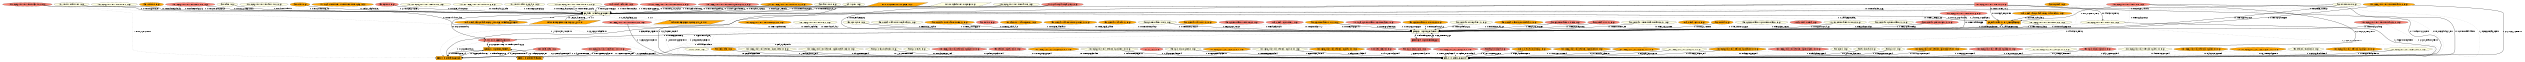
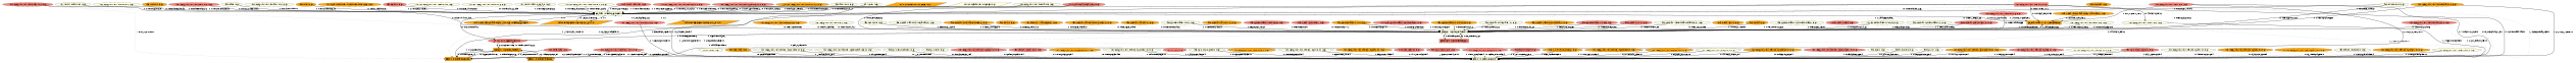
  digraph {
    fontname="DejaVu Sans Mono"
    node [fillcolor=lightyellow fontname="DejaVu Sans Mono" shape=ellipse style=filled]
    edge [fontname="DejaVu Sans Mono" style=dotted]
    n1 [fillcolor=orange label="/home/pxf109/reptracker_exp_data/4.zip?dl=0 [0.9839024641705271]"]
    n2 [label="15349wget [0.9839024667826131]" shape=box]
    n3 [fillcolor=orange label="129.22.31.135:57080->162.125.6.6:443 [1.0]" shape=parallelogram]
    n4 [fillcolor=orange label="129.22.31.135:51652->162.125.6.1:443 [1.0]" shape=parallelogram]
    n5 [fillcolor=orange label="15348shell_wget.sh [0.747600159926005]" shape=box]
    n6 [fillcolor=salmon label="/dev/pts/10 [0.6562819416011171]"]
    n7 [label="15335bash [0.5113042879038707]" shape=box]
    n8 [fillcolor=orange label="15315bash [0.5113128498138394]" shape=box]
    n9 [fillcolor=orange label="/etc/localtime [0.5]"]
    n10 [label="15334su [0.5113024514562117]" shape=box]
    n11 [label="/usr/lib/ssl/openssl.cnf [0.5]"]
    n12 [label="/lib/x86_64-linux-gnu/libuuid.so.1 [0.5]"]
    n13 [fillcolor=orange label="/etc/host.conf [0.5]"]
    n14 [label="/lib/x86_64-linux-gnu/libpcre.so.3 [0.5]"]
    n15 [fillcolor=orange label="15332ls [0.5113097364561158]" shape=box]
    n16 [fillcolor=salmon label="/lib/x86_64-linux-gnu/libnss_dns.so.2 [0.5]"]
    n17 [label="/etc/wgetrc [0.5]"]
    n18 [label="/lib/x86_64-linux-gnu/libresolv.so.2 [0.5]"]
    n19 [fillcolor=orange label="/etc/hosts [0.5]"]
    n20 [fillcolor=orange label="/usr/share/publicsuffix/public_suffix_list.dafsa [0.5]"]
    n21 [fillcolor=salmon label="/usr/share/locale/locale.alias [0.5]"]
    n22 [fillcolor=salmon label="15338locale [0.5001108083814557]" shape=box]
    n23 [fillcolor=salmon label="/etc/gai.conf [0.5]"]
    n24 [label="/usr/lib/x86_64-linux-gnu/libidn2.so.0 [0.5]"]
    n25 [label="/usr/lib/x86_64-linux-gnu/libpsl.so.5 [0.5]"]
    n26 [fillcolor=salmon label="/lib/x86_64-linux-gnu/libpthread.so.0 [0.5]"]
    n27 [fillcolor=salmon label="/lib/x86_64-linux-gnu/libc.so.6 [0.5]" shape=box]
    n28 [fillcolor=orange label="15333rm [0.5001108797696636]" shape=box]
    n29 [label="/lib/x86_64-linux-gnu/libnsl.so.1 [0.5]"]
    n30 [label="/usr/lib/ssl/certs/244b5494.0 [0.5]"]
    n31 [label="/etc/nsswitch.conf [0.5]"]
    n32 [fillcolor=orange label="/lib/x86_64-linux-gnu/libnss_files.so.2 [0.5]"]
    n33 [label="/usr/lib/x86_64-linux-gnu/libcrypto.so.1.1 [0.5]"]
    n34 [fillcolor=salmon label="/home/pxf109/.wget-hsts [0.5]"]
    n35 [fillcolor=salmon label="/usr/lib/x86_64-linux-gnu/libunistring.so.2 [0.5]"]
    n36 [fillcolor=salmon label="/lib/x86_64-linux-gnu/libnss_mdns4_minimal.so.2 [0.5]"]
    n37 [fillcolor=orange label="/usr/lib/x86_64-linux-gnu/libssl.so.1.1 [0.5]"]
    n38 [label="/etc/resolv.conf [0.5]"]
    n39 [fillcolor=salmon label="/lib/x86_64-linux-gnu/libdl.so.2 [0.5]"]
    n40 [label="/dev/urandom [0.5]"]
    n41 [fillcolor=orange label="127.0.0.1:60230->127.0.0.53:53 [0.5]" shape=parallelogram]
    n42 [label="127.0.0.1:59290->127.0.0.53:53 [0.5]" shape=parallelogram]
    n43 [fillcolor=orange label="/home/pxf109/reptracker_exp_data/shell_wget.sh [0.5]"]
    n44 [fillcolor=salmon label="/lib/x86_64-linux-gnu/libtinfo.so.5 [0.5]"]
    n45 [label="/etc/bash.bashrc [0.5]"]
    n46 [label="/etc/profile.d/Z99-cloud-locale-test.sh [0.5]"]
    n47 [fillcolor=orange label="/etc/profile.d/input-method-config.sh [0.5]"]
-   n48 [fillcolor=salmon label="/etc/inputrc [0.5]"]
+   n48 [fillcolor=orange label="/etc/inputrc [0.5]"]
    n49 [fillcolor=orange label="/lib/terminfo/x/xterm-256color [0.5]"]
    n50 [fillcolor=orange label="/etc/profile.d/Z99-cloudinit-warnings.sh [0.5]"]
    n51 [fillcolor=orange label="/etc/profile.d/vte-2.91.sh [0.5]"]
    n52 [label="/etc/bash_completion.d/grub [0.5]"]
    n53 [fillcolor=orange label="/etc/profile.d/Z97-byobu.sh [0.5]"]
    n54 [fillcolor=salmon label="/etc/bash_completion.d/git-prompt [0.5]"]
    n55 [fillcolor=salmon label="/home/pxf109/.bash_history [0.5]"]
    n56 [fillcolor=salmon label="/lib/x86_64-linux-gnu/libnss_systemd.so.2 [0.5]"]
    n57 [fillcolor=orange label="/etc/bash_completion.d/dkms [0.5]"]
    n58 [label="/lib/x86_64-linux-gnu/libnss_nis.so.2 [0.5]"]
    n59 [fillcolor=salmon label="/usr/share/bash-completion/bash_completion [0.5]"]
    n60 [fillcolor=salmon label="/lib/x86_64-linux-gnu/libnss_sss.so.2 [0.5]"]
    n61 [fillcolor=orange label="/etc/bash_completion.d/cloud-init [0.5]"]
    n62 [label="/etc/profile.d/01-locale-fix.sh [0.5]"]
    n63 [fillcolor=orange label="/etc/profile.d/cedilla-portuguese.sh [0.5]"]
    n64 [fillcolor=salmon label="/etc/bash_completion.d/sysdig [0.5]"]
    n65 [fillcolor=salmon label="/etc/profile.d/jdk.sh [0.5]"]
    n66 [label="/etc/profile.d/xdg_dirs_desktop_session.sh [0.5]"]
    n67 [fillcolor=orange label="/home/pxf109/.bashrc [0.5]"]
    n68 [fillcolor=orange label="/etc/profile [0.5]"]
    n69 [fillcolor=orange label="/lib/x86_64-linux-gnu/libnss_compat.so.2 [0.5]"]
    n70 [label="/etc/bash_completion.d/apport_completion [0.5]"]
    n71 [fillcolor=salmon label="/home/pxf109/.profile [0.5]"]
    n72 [label="/usr/lib/git-core/git-sh-prompt [0.5]"]
    n73 [label="/etc/profile.d/bash_completion.sh [0.5]"]
    n74 [label="/lib/x86_64-linux-gnu/librt.so.1 [0.5]"]
    n75 [fillcolor=salmon label="/etc/profile.d/apps-bin-path.sh [0.5]"]
    n76 [label="/proc/1/limits [0.5]"]
    n77 [fillcolor=orange label="/etc/login.defs [0.5]"]
    n78 [label="/lib/x86_64-linux-gnu/security/pam_systemd.so [0.5]"]
    n79 [label="/lib/x86_64-linux-gnu/security/pam_gnome_keyring.so [0.5]"]
    n80 [label="/etc/pam.d/common-session [0.5]"]
    n81 [fillcolor=salmon label="/lib/x86_64-linux-gnu/libselinux.so.1 [0.5]"]
    n82 [label="/etc/pam.d/other [0.5]"]
    n83 [fillcolor=salmon label="/proc/filesystems [0.5]"]
    n84 [fillcolor=salmon label="/lib/x86_64-linux-gnu/security/pam_mail.so [0.5]"]
    n85 [fillcolor=salmon label="/etc/security/pam_env.conf [0.5]"]
    n86 [fillcolor=orange label="/lib/x86_64-linux-gnu/libpam_misc.so.0 [0.5]"]
    n87 [label="/lib/x86_64-linux-gnu/security/pam_rootok.so [0.5]"]
    n88 [fillcolor=salmon label="/var/run/utmp [0.5]"]
    n89 [label="/etc/pam.d/common-account [0.5]"]
    n90 [fillcolor=orange label="/lib/x86_64-linux-gnu/libcrypt.so.1 [0.5]"]
    n91 [label="/lib/x86_64-linux-gnu/security/pam_unix.so [0.5]"]
    n92 [fillcolor=orange label="/lib/x86_64-linux-gnu/security/pam_deny.so [0.5]"]
    n93 [fillcolor=salmon label="/proc/self/loginuid [0.5]"]
    n94 [fillcolor=salmon label="/etc/pam.d/common-auth [0.5]"]
    n95 [fillcolor=salmon label="/lib/x86_64-linux-gnu/libcap.so.2 [0.5]"]
    n96 [fillcolor=salmon label="/etc/default/locale [0.5]"]
    n97 [fillcolor=orange label="/proc/sys/kernel/ngroups_max [0.5]"]
    n98 [fillcolor=orange label="/lib/x86_64-linux-gnu/security/pam_limits.so [0.5]"]
    n99 [fillcolor=orange label="/lib/x86_64-linux-gnu/libaudit.so.1 [0.5]"]
    n100 [label="/lib/x86_64-linux-gnu/libpam.so.0 [0.5]"]
    n101 [fillcolor=orange label="/lib/x86_64-linux-gnu/security/pam_permit.so [0.5]"]
    n102 [fillcolor=salmon label="/lib/x86_64-linux-gnu/security/pam_pwquality.so [0.5]"]
    n103 [label="/etc/passwd [0.5]"]
    n104 [label="/etc/environment [0.5]"]
    n105 [label="/etc/pam.d/su [0.5]"]
    n106 [fillcolor=orange label="/lib/x86_64-linux-gnu/security/pam_localuser.so [0.5]"]
    n107 [fillcolor=salmon label="/lib/x86_64-linux-gnu/security/pam_cap.so [0.5]"]
    n108 [label="/usr/lib/x86_64-linux-gnu/libcrack.so.2 [0.5]"]
    n109 [fillcolor=salmon label="/etc/pam.d/common-password [0.5]"]
    n110 [label="/lib/x86_64-linux-gnu/security/pam_env.so [0.5]"]
    n111 [fillcolor=orange label="/lib/x86_64-linux-gnu/security/pam_sss.so [0.5]"]
    n112 [fillcolor=orange label="/usr/lib/x86_64-linux-gnu/libpwquality.so.1 [0.5]"]
    n113 [label="/etc/security/limits.conf [0.5]"]
    n114 [fillcolor=orange label="/lib/x86_64-linux-gnu/security/pam_umask.so [0.5]"]
    n115 [label="/lib/x86_64-linux-gnu/libcap-ng.so.0 [0.5]"]
    n2 -> n1 [label="0 1.0" style=bold]
    n2 -> n3 [label="0 1.0" style=bold]
    n2 -> n4 [label="0 1.0"]
    n2 -> n5 [label="0 0.49999535623639324"]
    n2 -> n6 [label="0 0.3067670332037906" style=bold]
    n3 -> n2 [label="0 0.48346349403132705" style=bold]
    n4 -> n2 [label="0 0.48347955935164666"]
    n5 -> n2 [label="0 0.0017404625779222904" style=bold]
    n5 -> n7 [label="0 0.018099805225930382"]
    n6 -> n7 [label="0 8.170133656731807E-5" style=bold]
    n6 -> n8 [label="0 5.8471561618777E-5" style=bold]
    n7 -> n5 [label="0 0.49999535633221615" style=bold]
    n7 -> n6 [label="0 0.5512731711945914"]
    n7 -> n10 [label="0 0.9999996887890172"]
    n7 -> n22 [label="0 0.00980392156862745" style=bold]
    n8 -> n6 [label="0 0.0013917627019766475"]
    n8 -> n10 [label="0 5.7632367966031285E-9"]
    n8 -> n15 [label="0 0.9999999956168479" style=bold]
    n8 -> n28 [label="0 0.00980392156862745"]
    n9 -> n2 [label="0 0.0011813934923464654"]
    n9 -> n10 [label="0 3.3400857590960474E-8"]
    n10 -> n7 [label="0 0.6019404109613798"]
    n10 -> n8 [label="0 0.9445023102328213"]
    n11 -> n2 [label="0 0.0011319002852902495" style=bold]
    n12 -> n2 [label="0 0.0011893836039560475"]
    n13 -> n2 [label="0 0.0011688743036262063"]
    n14 -> n2 [label="0 0.0011896643748337892"]
    n14 -> n10 [label="0 1.574905230143867E-9" style=bold]
    n14 -> n15 [label="0 4.1751004901472067E-10"]
    n15 -> n6 [label="0 0.1405680328996414"]
    n15 -> n8 [label="0 0.05543863927920735" style=bold]
    n16 -> n2 [label="0 0.0011674670362728122" style=bold]
    n17 -> n2 [label="0 0.0011792011118932722" style=bold]
    n18 -> n2 [label="0 0.001167291307325493"]
    n19 -> n2 [label="0 1.2396714295693234E-4" style=bold]
    n20 -> n2 [label="0 6.791105394671622E-4"]
    n21 -> n2 [label="0 0.0011800309721636598" style=bold]
    n21 -> n7 [label="0 0.00834030963352685" style=bold]
    n22 -> n7 [label="0 0.05148881231241462" style=bold]
    n23 -> n2 [label="0 0.0011583419772853163" style=bold]
    n24 -> n2 [label="0 0.0011891690464643973"]
    n25 -> n2 [label="0 0.0011885616637252565"]
    n26 -> n2 [label="0 0.00118814528134187"]
    n26 -> n7 [label="0 0.008377797970174903" style=bold]
    n26 -> n10 [label="0 6.540562427398539E-10"]
    n26 -> n15 [label="0 7.31708414187612E-10"]
    n27 -> n2 [label="0 0.0011883967661479441" style=bold]
    n27 -> n5 [label="0 2.0027155943834137E-8" style=bold]
    n27 -> n7 [label="0 0.008381443835664616"]
    n27 -> n10 [label="0 7.702916217041406E-11" style=bold]
    n27 -> n15 [label="0 2.2530633906841552E-10" style=bold]
    n27 -> n28 [label="0 0.9901960784313726"]
    n27 -> n29 [label="0 0.9901960784313726" style=bold]
    n28 -> n8 [label="0 5.789263526611584E-7" style=bold]
    n29 -> n7 [label="0 0.008378719658557323"]
    n29 -> n10 [label="0 4.985527812102593E-10" style=bold]
    n30 -> n2 [label="0 0.0011036549342235125"]
    n31 -> n2 [label="0 0.0011688436747919792" style=bold]
    n31 -> n7 [label="0 0.008378552978672672" style=bold]
    n31 -> n10 [label="0 4.3502656836995485E-10"]
    n32 -> n2 [label="0 0.0011683953422190257"]
    n32 -> n7 [label="0 0.008378577592085533" style=bold]
    n32 -> n10 [label="0 5.24706624475333E-10" style=bold]
    n33 -> n2 [label="0 0.0011887838614524295" style=bold]
    n34 -> n2 [label="0 0.0011814526700856661" style=bold]
    n35 -> n2 [label="0 0.001187928813269862"]
    n36 -> n2 [label="0 0.0011678528755523156"]
    n37 -> n2 [label="0 0.0011889844124084962" style=bold]
    n38 -> n2 [label="0 0.001168597893971335"]
    n39 -> n2 [label="0 0.001187707888471747"]
    n39 -> n5 [label="0 2.0227427503272478E-6" style=bold]
    n39 -> n7 [label="0 0.008381564965121342"]
    n39 -> n10 [label="0 1.0617180809399799E-10" style=bold]
    n39 -> n15 [label="0 5.783437434033147E-10" style=bold]
    n40 -> n2 [label="0 0.001173027955029925" style=bold]
    n41 -> n2 [label="0 1.2273974550191318E-6" style=bold]
    n42 -> n2 [label="0 0.00115912741507566" style=bold]
    n43 -> n5 [label="0 2.321929842692249E-6" style=bold]
    n44 -> n5 [label="0 4.9227316417585995E-6"]
    n44 -> n7 [label="0 0.008381739929835558" style=bold]
    n45 -> n7 [label="0 0.008380175144867913" style=bold]
    n46 -> n7 [label="0 0.008334497099555173"]
    n47 -> n7 [label="0 0.00832754092974943" style=bold]
    n48 -> n7 [label="0 0.008251834993299127"]
    n49 -> n7 [label="0 0.008324055694699028"]
    n50 -> n7 [label="0 0.008327230386179357"]
    n51 -> n7 [label="0 0.008331231067805719"]
    n52 -> n7 [label="0 0.008528431604023428" style=bold]
    n53 -> n7 [label="0 0.0083296369682698"]
    n54 -> n7 [label="0 0.00826831295277747"]
    n55 -> n7 [label="0 0.008733699506687977"]
    n56 -> n7 [label="0 0.008378069641692066" style=bold]
    n56 -> n10 [label="0 6.042143899281498E-10"]
    n57 -> n7 [label="0 0.008316575983213515" style=bold]
    n58 -> n7 [label="0 0.008378861226495065" style=bold]
    n58 -> n10 [label="0 4.755374141104323E-10"]
    n59 -> n7 [label="0 0.010160524200525628"]
    n60 -> n7 [label="0 0.008377158918301826"]
    n60 -> n10 [label="0 7.663686946810161E-10" style=bold]
    n61 -> n7 [label="0 0.008337523902164945"]
    n62 -> n7 [label="0 0.008371589089624504" style=bold]
    n63 -> n7 [label="0 0.008328851634994458"]
    n64 -> n7 [label="0 0.008359412643266631" style=bold]
    n65 -> n7 [label="0 0.008326360789502135" style=bold]
    n66 -> n7 [label="0 0.008328010082804373" style=bold]
    n67 -> n7 [label="0 0.00832411547618381"]
    n68 -> n7 [label="0 0.0083754247233183" style=bold]
    n69 -> n7 [label="0 0.0083791418698935"]
    n69 -> n10 [label="0 4.2831108775559687E-10"]
    n70 -> n7 [label="0 0.008423200176145663"]
    n71 -> n7 [label="0 0.008315250124185072"]
    n72 -> n7 [label="0 0.008662192160749456" style=bold]
    n73 -> n7 [label="0 0.008366098618719162"]
    n74 -> n7 [label="0 0.00837792607949047"]
    n74 -> n10 [label="0 6.315638829616336E-10"]
    n75 -> n7 [label="0 0.008367629910883956" style=bold]
    n76 -> n10 [label="0 3.536699396858292E-8"]
    n77 -> n10 [label="0 4.812961549010744E-9" style=bold]
    n78 -> n10 [label="0 2.197755013038653E-9" style=bold]
    n79 -> n10 [label="0 2.4467473313080012E-9"]
    n80 -> n10 [label="0 1.3873498633048247E-9" style=bold]
    n81 -> n10 [label="0 1.538363920761718E-9" style=bold]
    n81 -> n15 [label="0 2.2307558323605496E-12" style=bold]
    n82 -> n10 [label="0 2.5392314205069127E-9"]
    n83 -> n10 [label="0 1.7153021162603346E-9"]
    n83 -> n15 [label="0 2.428052731028173E-9" style=bold]
    n84 -> n10 [label="0 1.7372864226504505E-9"]
    n85 -> n10 [label="0 3.223078526569379E-8"]
    n86 -> n10 [label="0 2.89812018368054E-11"]
    n87 -> n10 [label="0 1.4995061053793765E-9" style=bold]
    n88 -> n10 [label="0 3.2855851513196196E-11"]
    n89 -> n10 [label="0 1.3380831553857889E-9" style=bold]
    n90 -> n10 [label="0 1.8552802161849177E-9"]
    n91 -> n10 [label="0 1.8195607232779896E-9" style=bold]
    n92 -> n10 [label="0 1.971406072894862E-9"]
    n93 -> n10 [label="0 4.5660026708237947E-10"]
    n94 -> n10 [label="0 1.32004660359825E-9"]
    n95 -> n10 [label="0 2.0529334370172896E-9"]
    n96 -> n10 [label="0 3.4617707250336454E-8" style=bold]
    n97 -> n10 [label="0 3.353496809332185E-8" style=bold]
    n98 -> n10 [label="0 1.7712871431727082E-9"]
    n99 -> n10 [label="0 5.177221709244593E-11" style=bold]
    n100 -> n10 [label="0 2.8694259244361784E-13" style=bold]
    n101 -> n10 [label="0 1.9972616641115084E-9" style=bold]
    n102 -> n10 [label="0 2.319635573645365E-9"]
    n103 -> n10 [label="0 3.239095988257551E-9"]
    n104 -> n10 [label="0 3.459717034962378E-8" style=bold]
    n105 -> n10 [label="0 2.1205856781882145E-9" style=bold]
    n106 -> n10 [label="0 2.1171241725218706E-9" style=bold]
    n107 -> n10 [label="0 2.0235656420210168E-9"]
    n108 -> n10 [label="0 2.374112004162403E-9"]
    n109 -> n10 [label="0 2.410026514832803E-9" style=bold]
    n110 -> n10 [label="0 1.6994746507315759E-9"]
    n111 -> n10 [label="0 1.931800706248075E-9"]
    n112 -> n10 [label="0 2.349676068742588E-9"]
    n113 -> n10 [label="0 3.547803215195438E-8"]
    n114 -> n10 [label="0 2.1606154897397933E-9"]
    n115 -> n10 [label="0 1.2821561790095798E-10" style=bold]
  }
